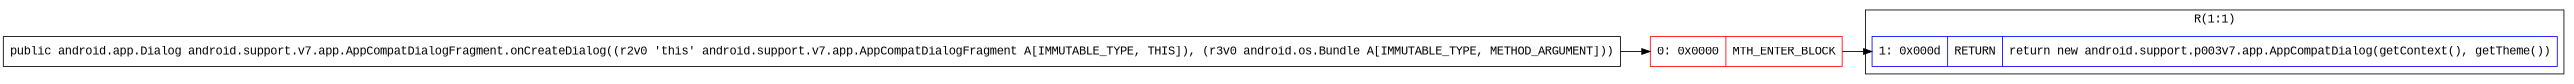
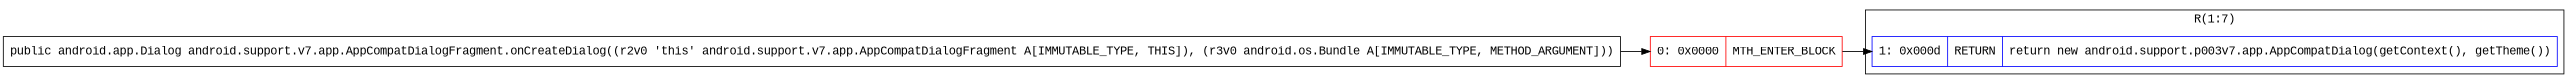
  digraph {
    rankdir=LR
    fontname="Liberation Mono"
    node [shape=record fontname="Liberation Mono"]
    edge [fontname="Liberation Mono"]
    n1 [color=blue label="{1\:\ 0x000d|RETURN\l|return new android.support.p003v7.app.AppCompatDialog(getContext(), getTheme())\l}"]
    n2 [color=red label="{0\:\ 0x0000|MTH_ENTER_BLOCK\l}"]
    n3 [label="{public android.app.Dialog android.support.v7.app.AppCompatDialogFragment.onCreateDialog((r2v0 'this' android.support.v7.app.AppCompatDialogFragment A[IMMUTABLE_TYPE, THIS]), (r3v0 android.os.Bundle A[IMMUTABLE_TYPE, METHOD_ARGUMENT])) }"]
    subgraph cluster_1 {
-     label="R(1:1)"
+     label="R(1:7)"
      n1
    }
    n2 -> n1
    n3 -> n2
  }
